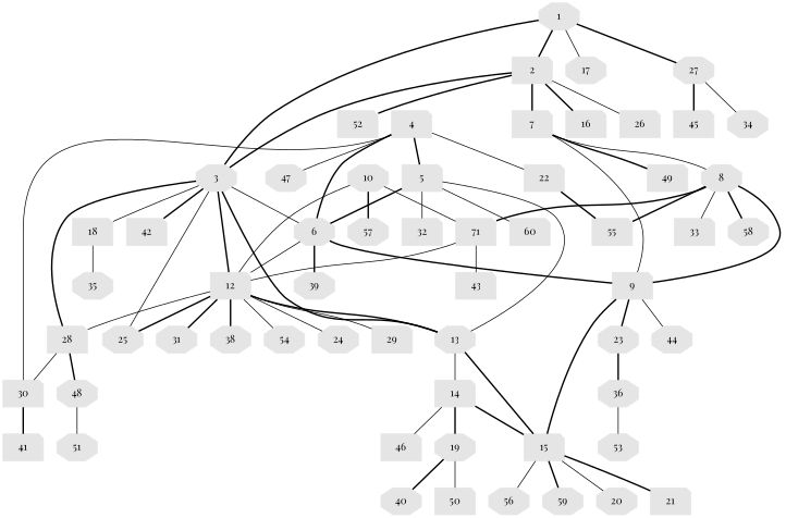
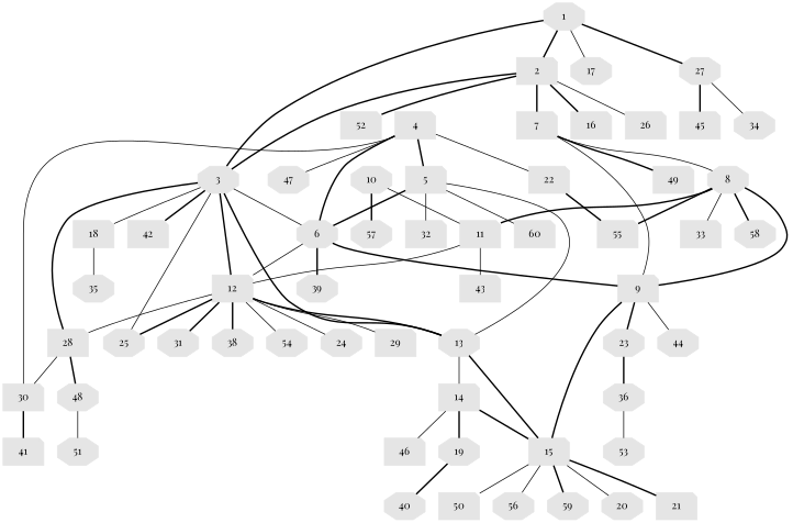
  graph {
    fontname="Playfair Display"
    node [color=gray90 fontname="Playfair Display" shape=octagon style=filled]
    edge [fontname="Playfair Display" style=bold]
    2 [shape=note]
    1
    3
    17
    27
    7 [shape=note]
    16 [shape=note]
    26 [shape=note]
    52 [shape=note]
    6
    12 [shape=note]
    13
    18 [shape=note]
    25
    28 [shape=note]
    42 [shape=note]
    34
    45 [shape=note]
    9 [shape=note]
    8
    49 [shape=note]
    39
    24
    29 [shape=note]
    31
    38
    54
    15 [shape=note]
    14 [shape=note]
    35
    30 [shape=note]
    48
    4 [shape=note]
    5 [shape=note]
    22 [shape=note]
    47
    32 [shape=note]
    60 [shape=note]
    55 [shape=note]
    41 [shape=note]
    23
    44
-   11 [shape=note label=71]
+   11 [shape=note]
    33 [shape=note]
    58
    43 [shape=note]
    20
    21 [shape=note]
    50 [shape=note]
    56
    59
    36
    10
    57
    19
    46 [shape=note]
    40
    53
    51
    2 -- 3
    2 -- 7
    2 -- 16
    2 -- 26 [style=solid]
    2 -- 52
    1 -- 2
    1 -- 3
    1 -- 17 [style=solid]
    1 -- 27
    3 -- 6 [style=solid]
    3 -- 12
    3 -- 13
    3 -- 18 [style=solid]
    3 -- 25 [style=solid]
    3 -- 28
    3 -- 42
    27 -- 34 [style=solid]
    27 -- 45
    7 -- 9 [style=solid]
    7 -- 8 [style=solid]
    7 -- 49
    6 -- 12 [style=solid]
    6 -- 9
    6 -- 39
    12 -- 13
    12 -- 25
    12 -- 28 [style=solid]
    12 -- 24 [style=solid]
    12 -- 29 [style=solid]
    12 -- 31
    12 -- 38
    12 -- 54 [style=solid]
    13 -- 15
    13 -- 14 [style=solid]
    18 -- 35 [style=solid]
    28 -- 30 [style=solid]
    28 -- 48
    9 -- 15
    9 -- 23
    9 -- 44 [style=solid]
    8 -- 9
    8 -- 55
    8 -- 11
    8 -- 33 [style=solid]
    8 -- 58
    15 -- 20 [style=solid]
    15 -- 21
-   19 -- 50 [style=solid]
+   15 -- 50 [style=solid]
    15 -- 56 [style=solid]
    15 -- 59
    14 -- 15
    14 -- 19
    14 -- 46 [style=solid]
    30 -- 41
    48 -- 51 [style=solid]
    4 -- 6
    4 -- 30 [style=solid]
    4 -- 5
    4 -- 22 [style=solid]
    4 -- 47 [style=solid]
    5 -- 6
    5 -- 13 [style=solid]
    5 -- 32 [style=solid]
    5 -- 60 [style=solid]
    22 -- 55
    23 -- 36
    11 -- 12 [style=solid]
    11 -- 43 [style=solid]
    36 -- 53 [style=solid]
-   10 -- 12 [style=solid]
    10 -- 11 [style=solid]
    10 -- 57
    19 -- 40
  }
